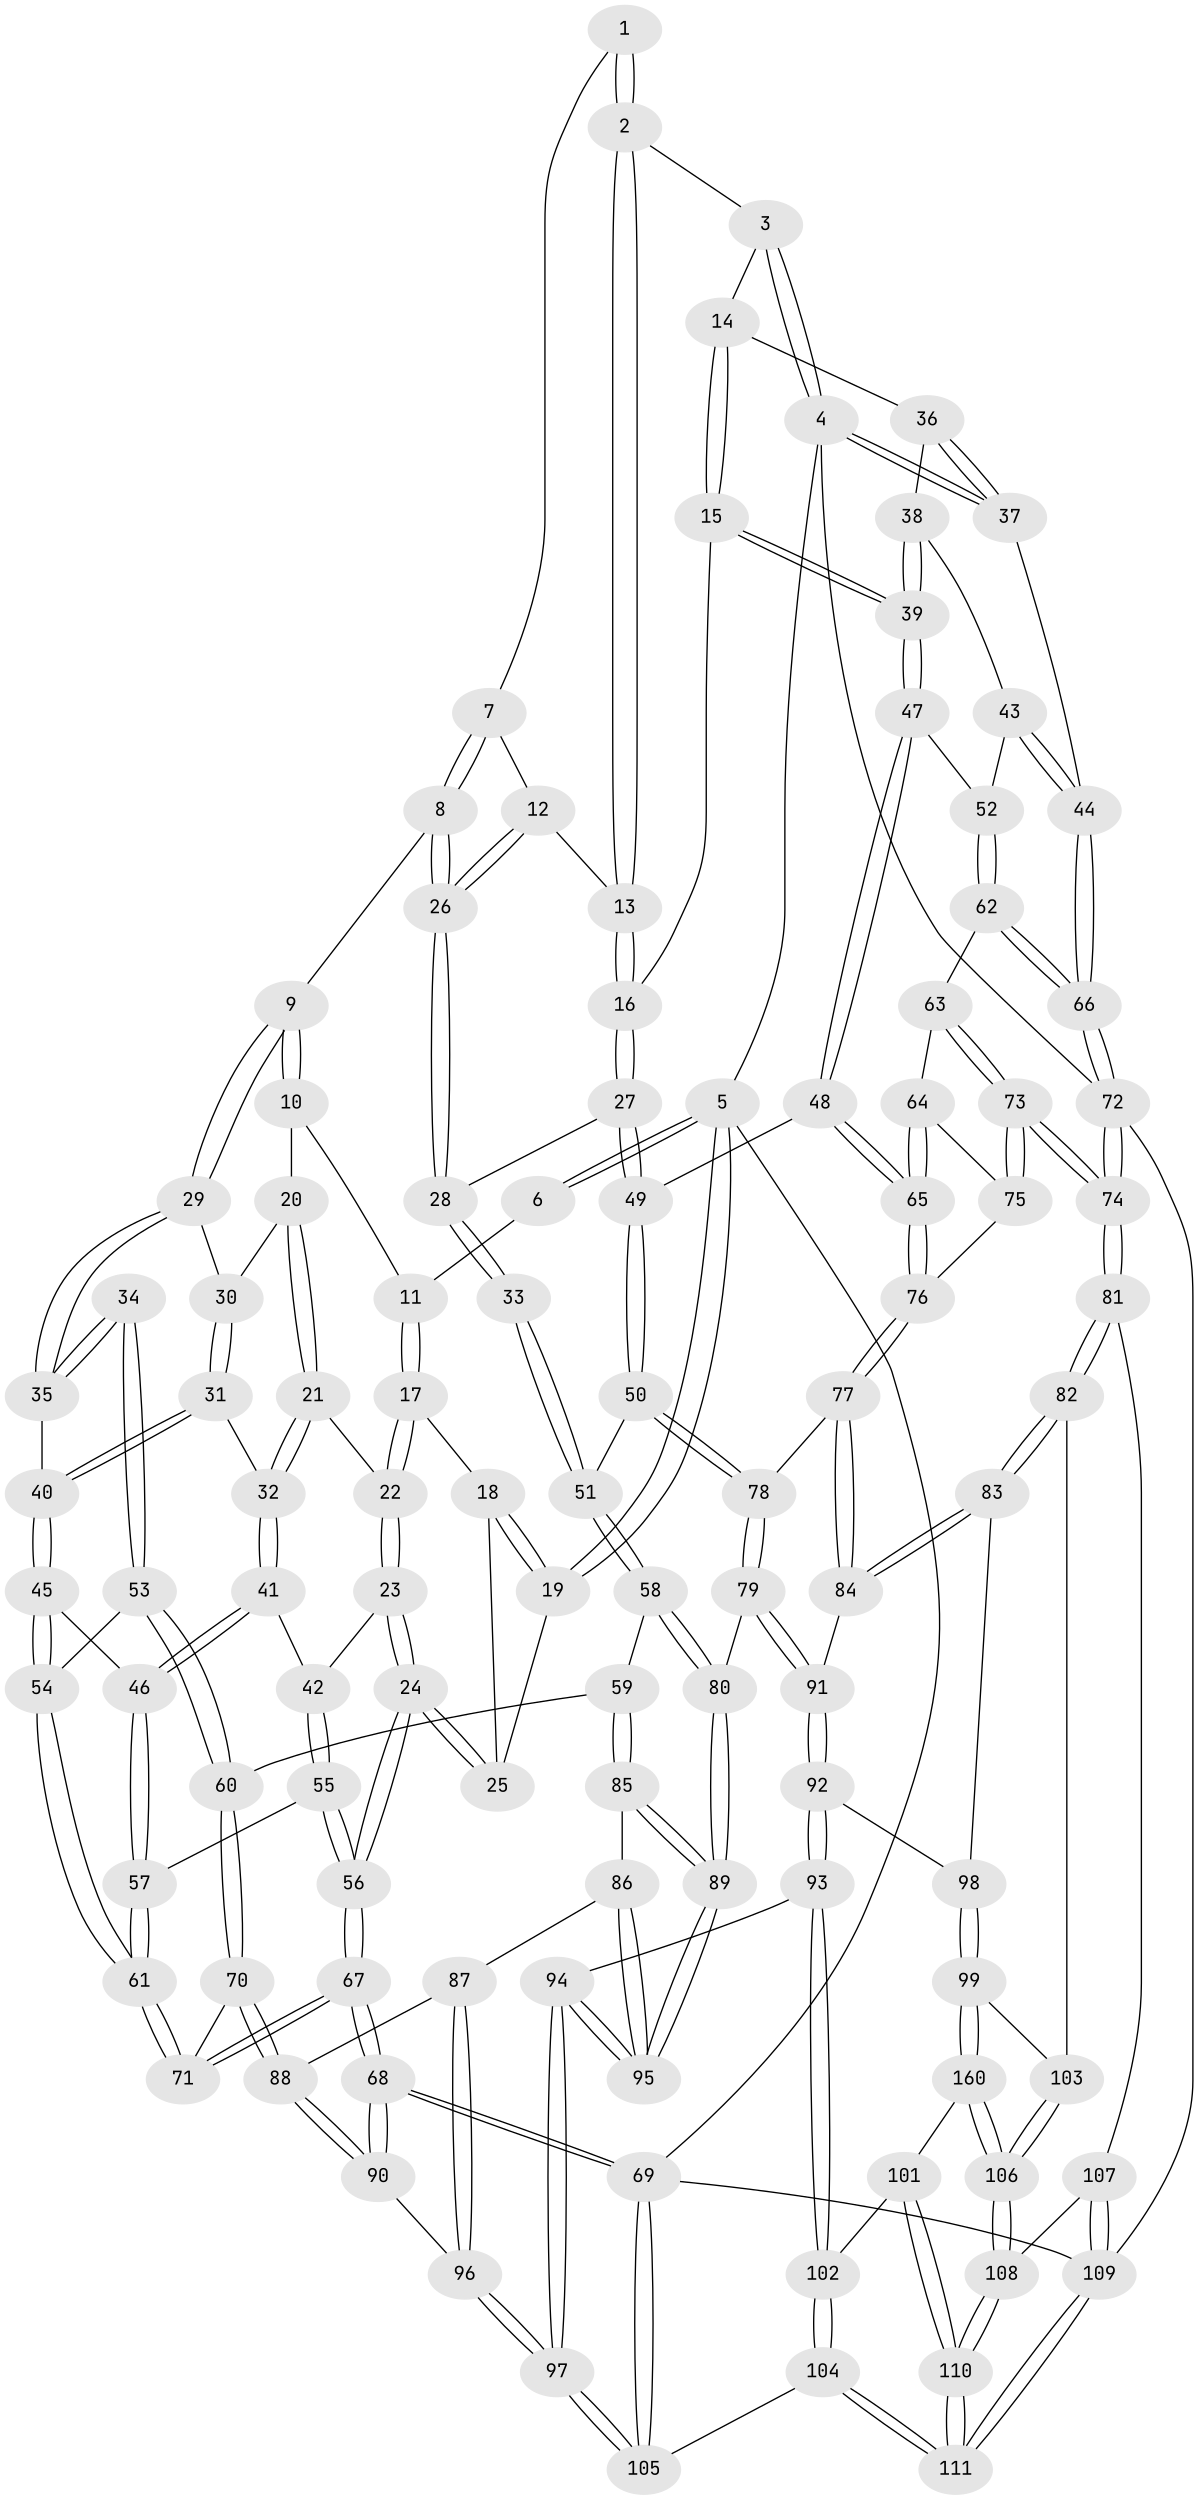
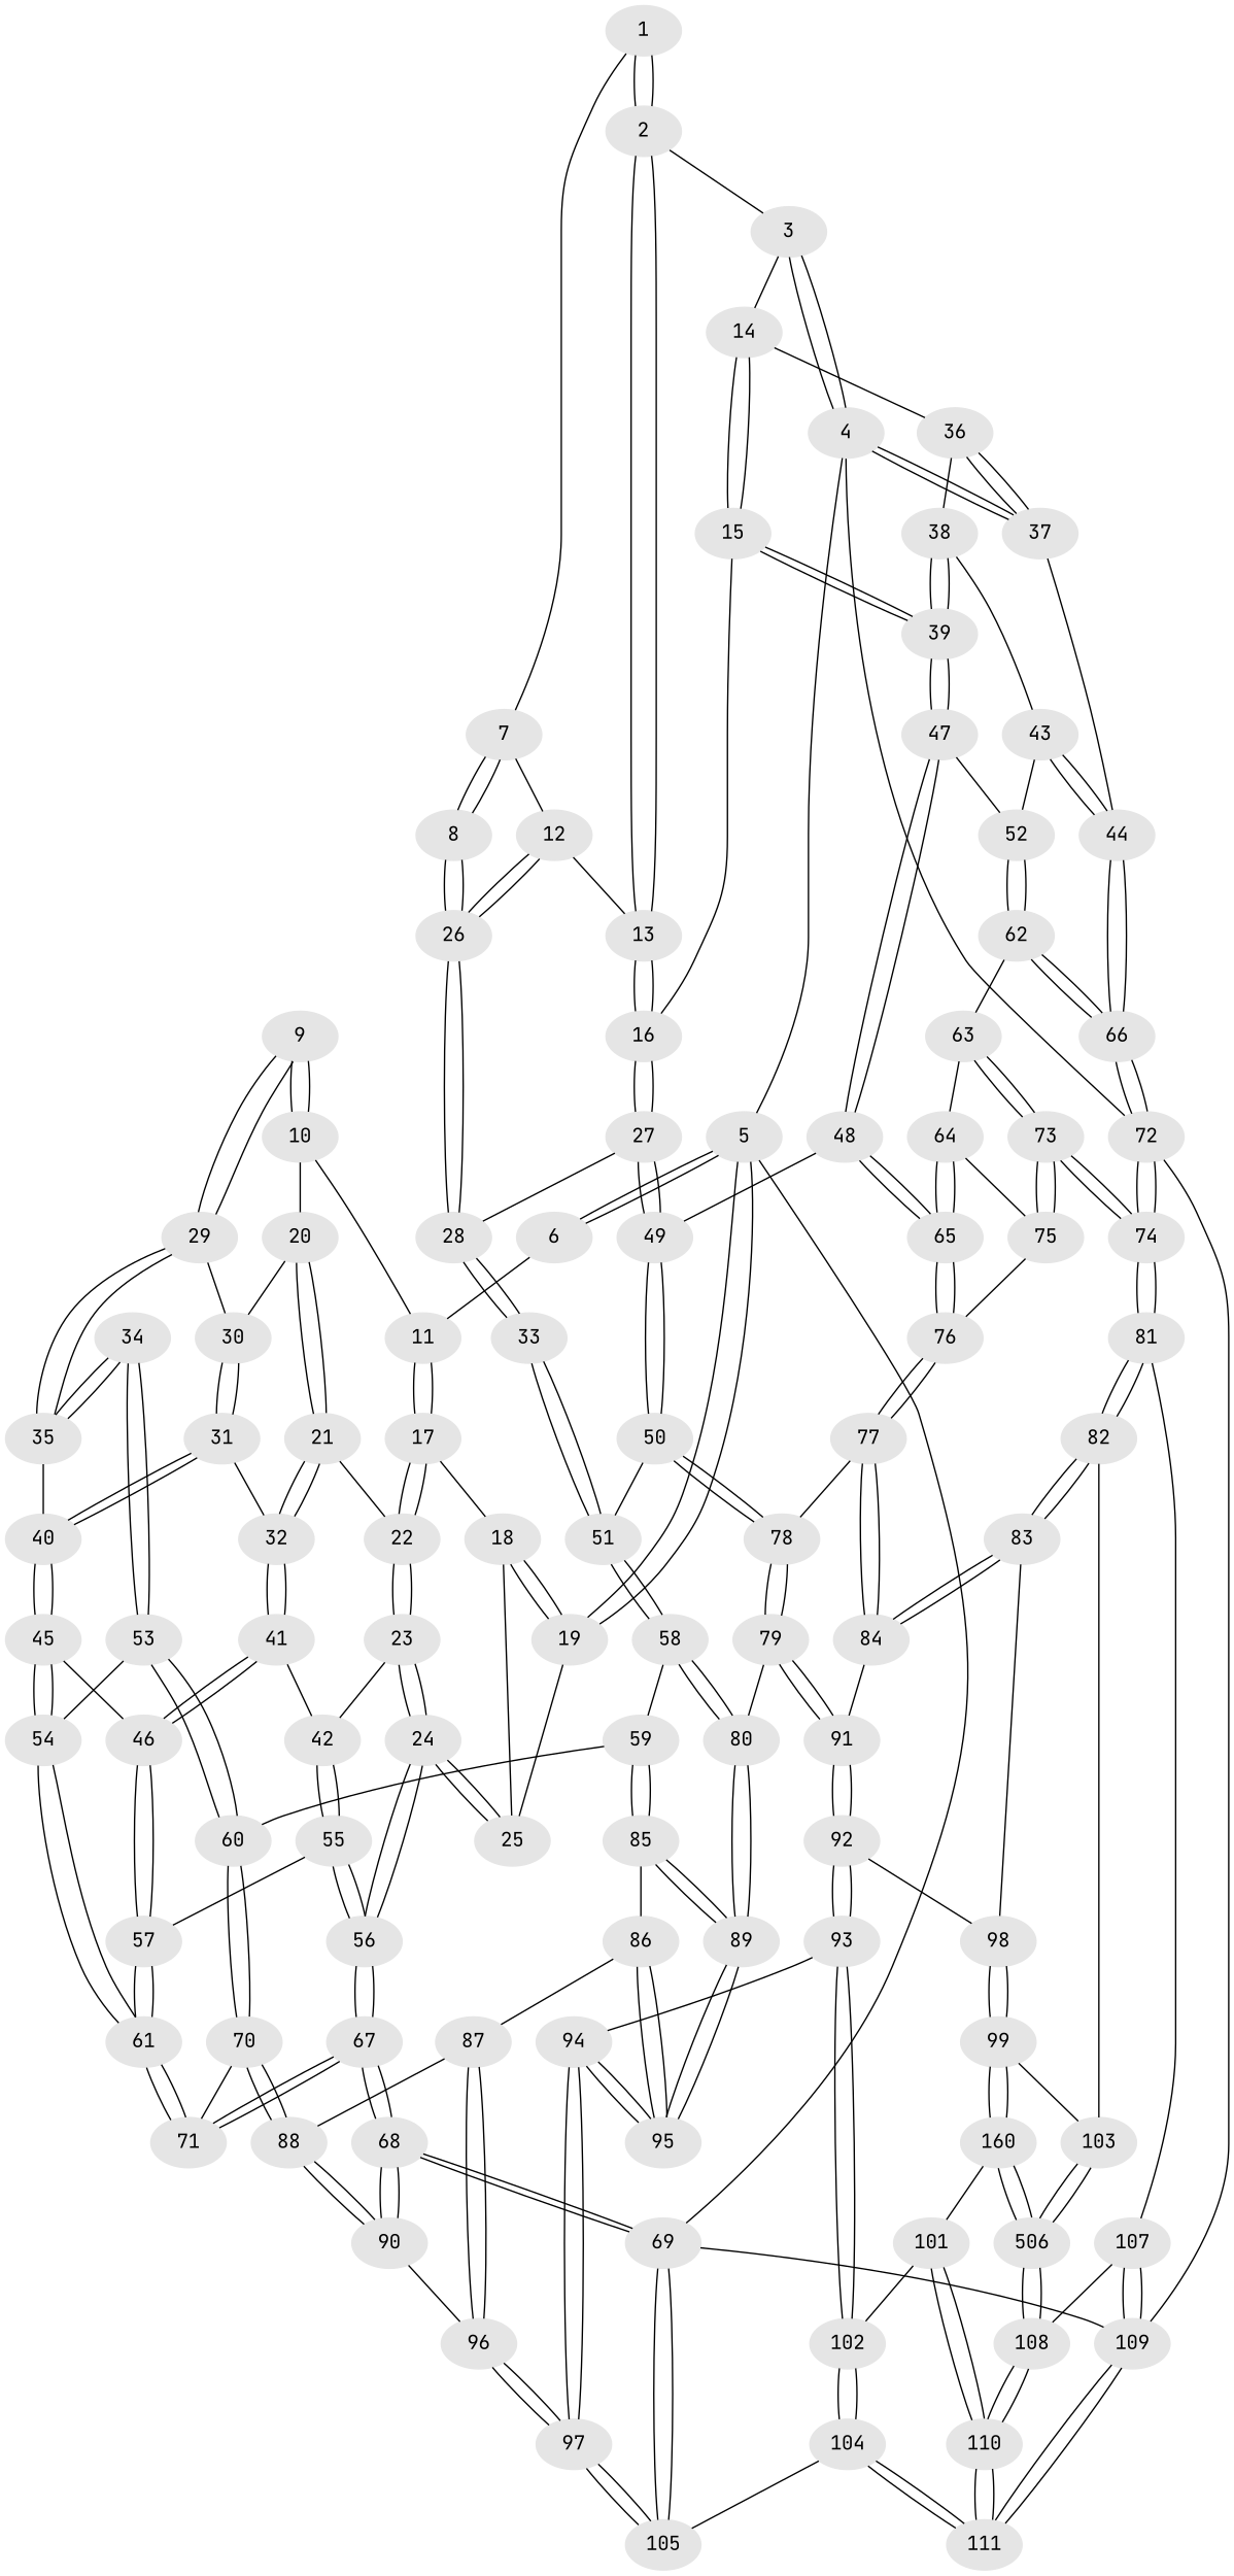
  graph {
    fontname="JetBrains Mono"
    node [color=gray90 fontname="JetBrains Mono" style=filled]
    edge [fontname="JetBrains Mono"]
    1
    2
    7
    3
    13
    8
    12
    4
    14
    16
    5
    37
    72
    15
    36
    6
    19
    69
    44
    109
    74
    11
    25
    105
    17
    9
    26
    10
    29
    28
    20
    30
    35
    21
    18
    22
    27
    39
    38
    47
    49
    23
    32
    31
    41
    24
    42
    56
    55
    67
    33
    50
    51
    40
    45
    46
    34
    53
    58
    54
    60
    43
    66
    52
    48
    57
    62
    61
    65
    76
    78
    79
    59
    80
    63
    70
    71
    68
    85
    89
    86
    88
    64
    73
    75
    77
    90
    96
    111
    81
    82
    107
    84
    91
    92
    95
    83
    103
    108
    98
-   106
+   106 [label=506]
    99
    87
    97
    93
    94
    102
    104
    n109 [label=160]
    101
    110
    1 -- 2
    1 -- 2
    1 -- 7
    2 -- 3
    2 -- 13
    2 -- 13
    7 -- 8
    7 -- 8
    7 -- 12
    3 -- 4
    3 -- 4
    3 -- 14
    13 -- 16
    13 -- 16
-   8 -- 9
    8 -- 26
    8 -- 26
    12 -- 13
    12 -- 26
    12 -- 26
    4 -- 5
    4 -- 37
    4 -- 37
    4 -- 72
    14 -- 15
    14 -- 15
    14 -- 36
    16 -- 27
    16 -- 27
    5 -- 6
    5 -- 6
    5 -- 19
    5 -- 19
    5 -- 69
    37 -- 44
    72 -- 109
    72 -- 74
    72 -- 74
    15 -- 16
    15 -- 39
    15 -- 39
    36 -- 37
    36 -- 37
    36 -- 38
    6 -- 11
    19 -- 25
    69 -- 109
    69 -- 105
    69 -- 105
    44 -- 66
    44 -- 66
    109 -- 111
    109 -- 111
    74 -- 81
    74 -- 81
    11 -- 17
    11 -- 17
    17 -- 18
    17 -- 22
    17 -- 22
    9 -- 10
    9 -- 10
    9 -- 29
    9 -- 29
    26 -- 28
    26 -- 28
    10 -- 11
    10 -- 20
    29 -- 30
    29 -- 35
    29 -- 35
    28 -- 33
    28 -- 33
    20 -- 30
    20 -- 21
    20 -- 21
    30 -- 31
    30 -- 31
    35 -- 40
    21 -- 22
    21 -- 32
    21 -- 32
    18 -- 19
    18 -- 19
    18 -- 25
    22 -- 23
    22 -- 23
    27 -- 28
    27 -- 49
    27 -- 49
    39 -- 47
    39 -- 47
    38 -- 39
    38 -- 39
    38 -- 43
    47 -- 52
    47 -- 48
    47 -- 48
    49 -- 50
    49 -- 50
    23 -- 24
    23 -- 24
    23 -- 42
    32 -- 41
    32 -- 41
    31 -- 32
    31 -- 40
    31 -- 40
    41 -- 42
    41 -- 46
    41 -- 46
    24 -- 25
    24 -- 25
    24 -- 56
    24 -- 56
    42 -- 55
    42 -- 55
    56 -- 67
    56 -- 67
    55 -- 56
    55 -- 56
    55 -- 57
    67 -- 71
    67 -- 71
    67 -- 68
    67 -- 68
    33 -- 51
    33 -- 51
    50 -- 51
    50 -- 78
    50 -- 78
    51 -- 58
    51 -- 58
    40 -- 45
    40 -- 45
    45 -- 46
    45 -- 54
    45 -- 54
    46 -- 57
    46 -- 57
    34 -- 35
    34 -- 35
    34 -- 53
    34 -- 53
    53 -- 54
    53 -- 60
    53 -- 60
    58 -- 59
    58 -- 80
    58 -- 80
    54 -- 61
    54 -- 61
    60 -- 70
    60 -- 70
    43 -- 44
    43 -- 44
    43 -- 52
    66 -- 72
    66 -- 72
    52 -- 62
    52 -- 62
    48 -- 49
    48 -- 65
    48 -- 65
    57 -- 61
    57 -- 61
    62 -- 66
    62 -- 66
    62 -- 63
    61 -- 71
    61 -- 71
    65 -- 76
    65 -- 76
    76 -- 77
    76 -- 77
    78 -- 79
    78 -- 79
    79 -- 80
    79 -- 91
    79 -- 91
    59 -- 60
    59 -- 85
    59 -- 85
    80 -- 89
    80 -- 89
    63 -- 64
    63 -- 73
    63 -- 73
    70 -- 71
    70 -- 88
    70 -- 88
    68 -- 69
    68 -- 69
    68 -- 90
    68 -- 90
    85 -- 89
    85 -- 89
    85 -- 86
    89 -- 95
    89 -- 95
    86 -- 95
    86 -- 95
    86 -- 87
    88 -- 90
    88 -- 90
    64 -- 65
    64 -- 65
    64 -- 75
    73 -- 74
    73 -- 74
    73 -- 75
    73 -- 75
    75 -- 76
    77 -- 78
    77 -- 84
    77 -- 84
    90 -- 96
    96 -- 97
    96 -- 97
    81 -- 82
    81 -- 82
    81 -- 107
    82 -- 83
    82 -- 83
    82 -- 103
    107 -- 109
    107 -- 109
    107 -- 108
    84 -- 91
    91 -- 92
    91 -- 92
    92 -- 98
    92 -- 93
    92 -- 93
    83 -- 84
    83 -- 84
    83 -- 98
    103 -- 106
    103 -- 106
    108 -- 110
    108 -- 110
    98 -- 99
    98 -- 99
    106 -- 108
    106 -- 108
    99 -- 103
    99 -- n109
    99 -- n109
    87 -- 88
    87 -- 96
    87 -- 96
    97 -- 105
    97 -- 105
    93 -- 94
    93 -- 102
    93 -- 102
    94 -- 95
    94 -- 95
    94 -- 97
    94 -- 97
    102 -- 104
    102 -- 104
    104 -- 105
    104 -- 111
    104 -- 111
    n109 -- 106
    n109 -- 106
    n109 -- 101
    101 -- 102
    101 -- 110
    101 -- 110
    110 -- 111
    110 -- 111
  }
